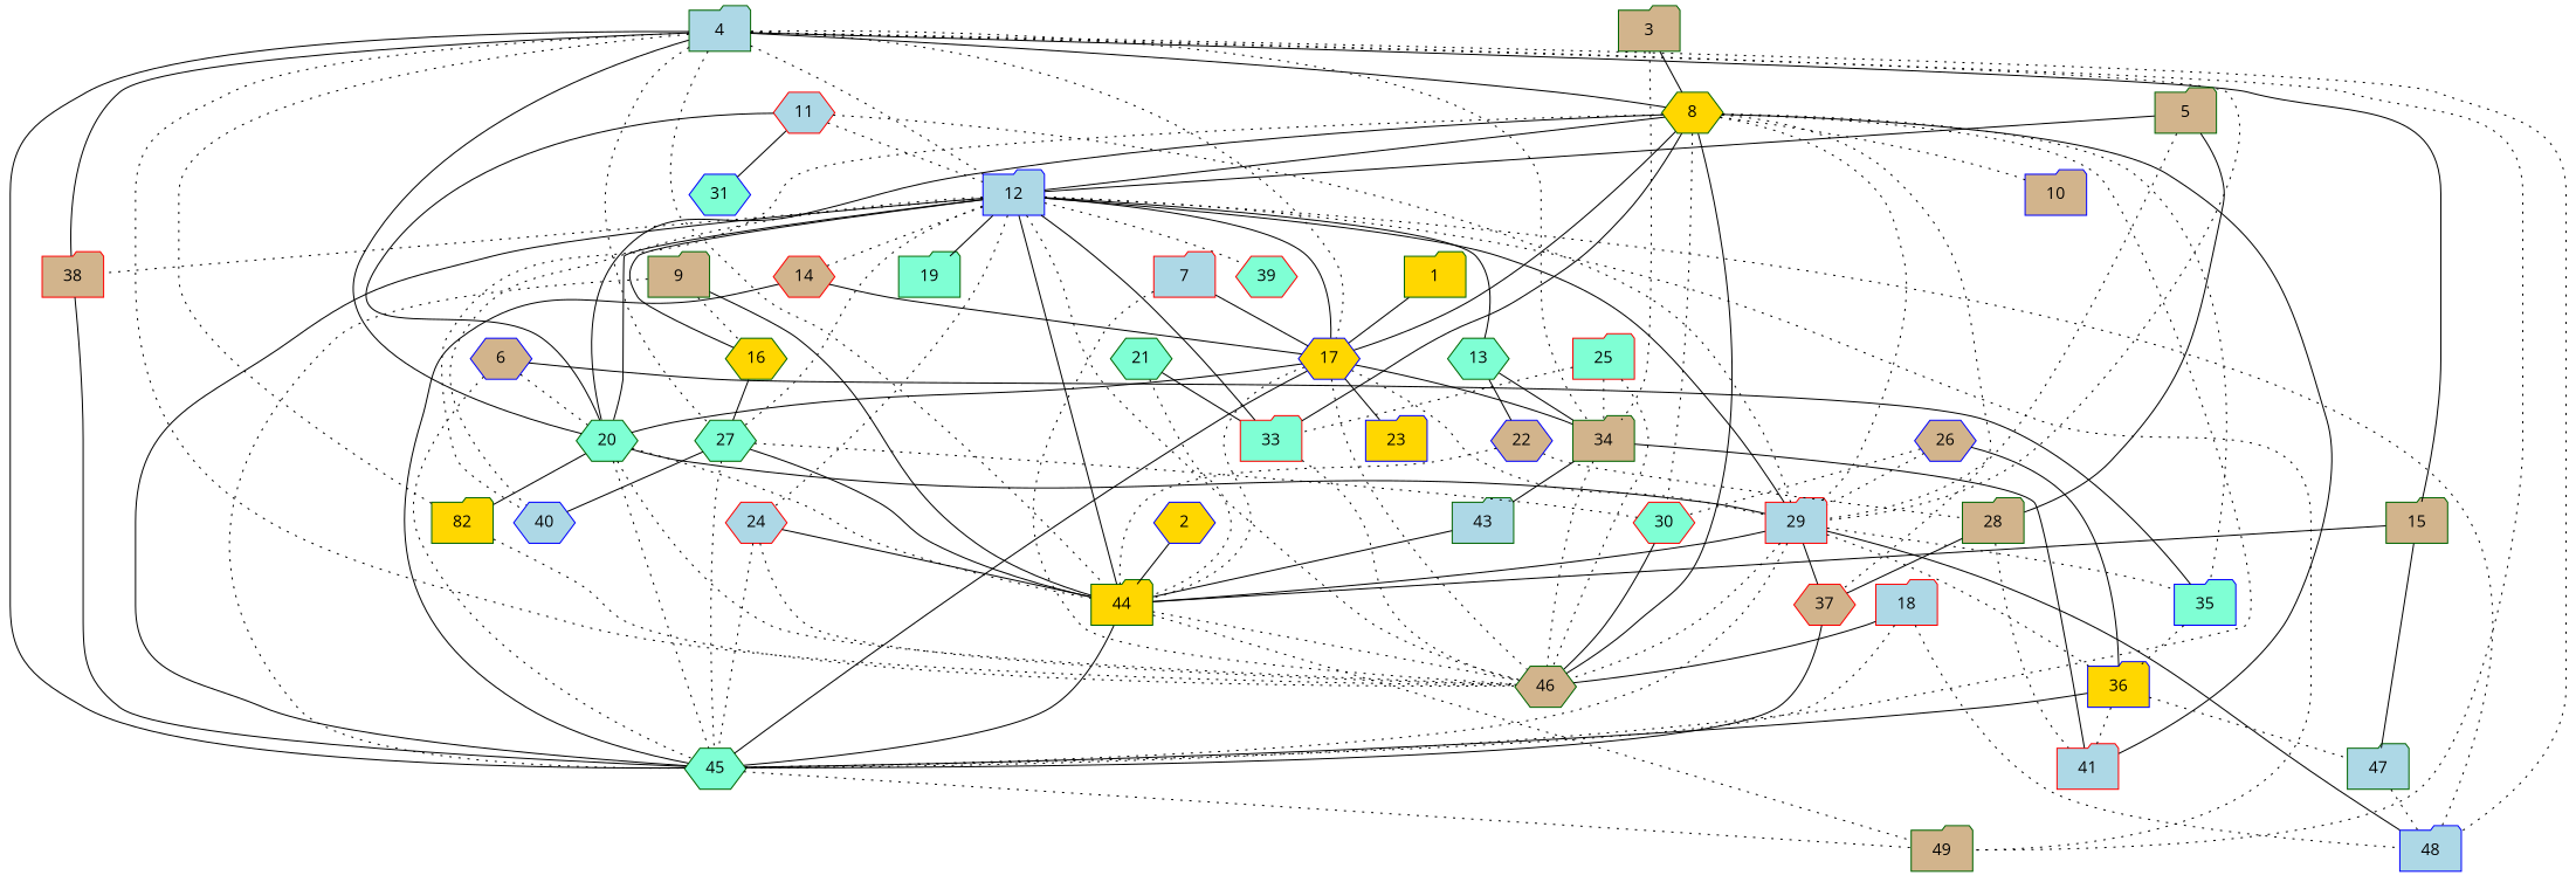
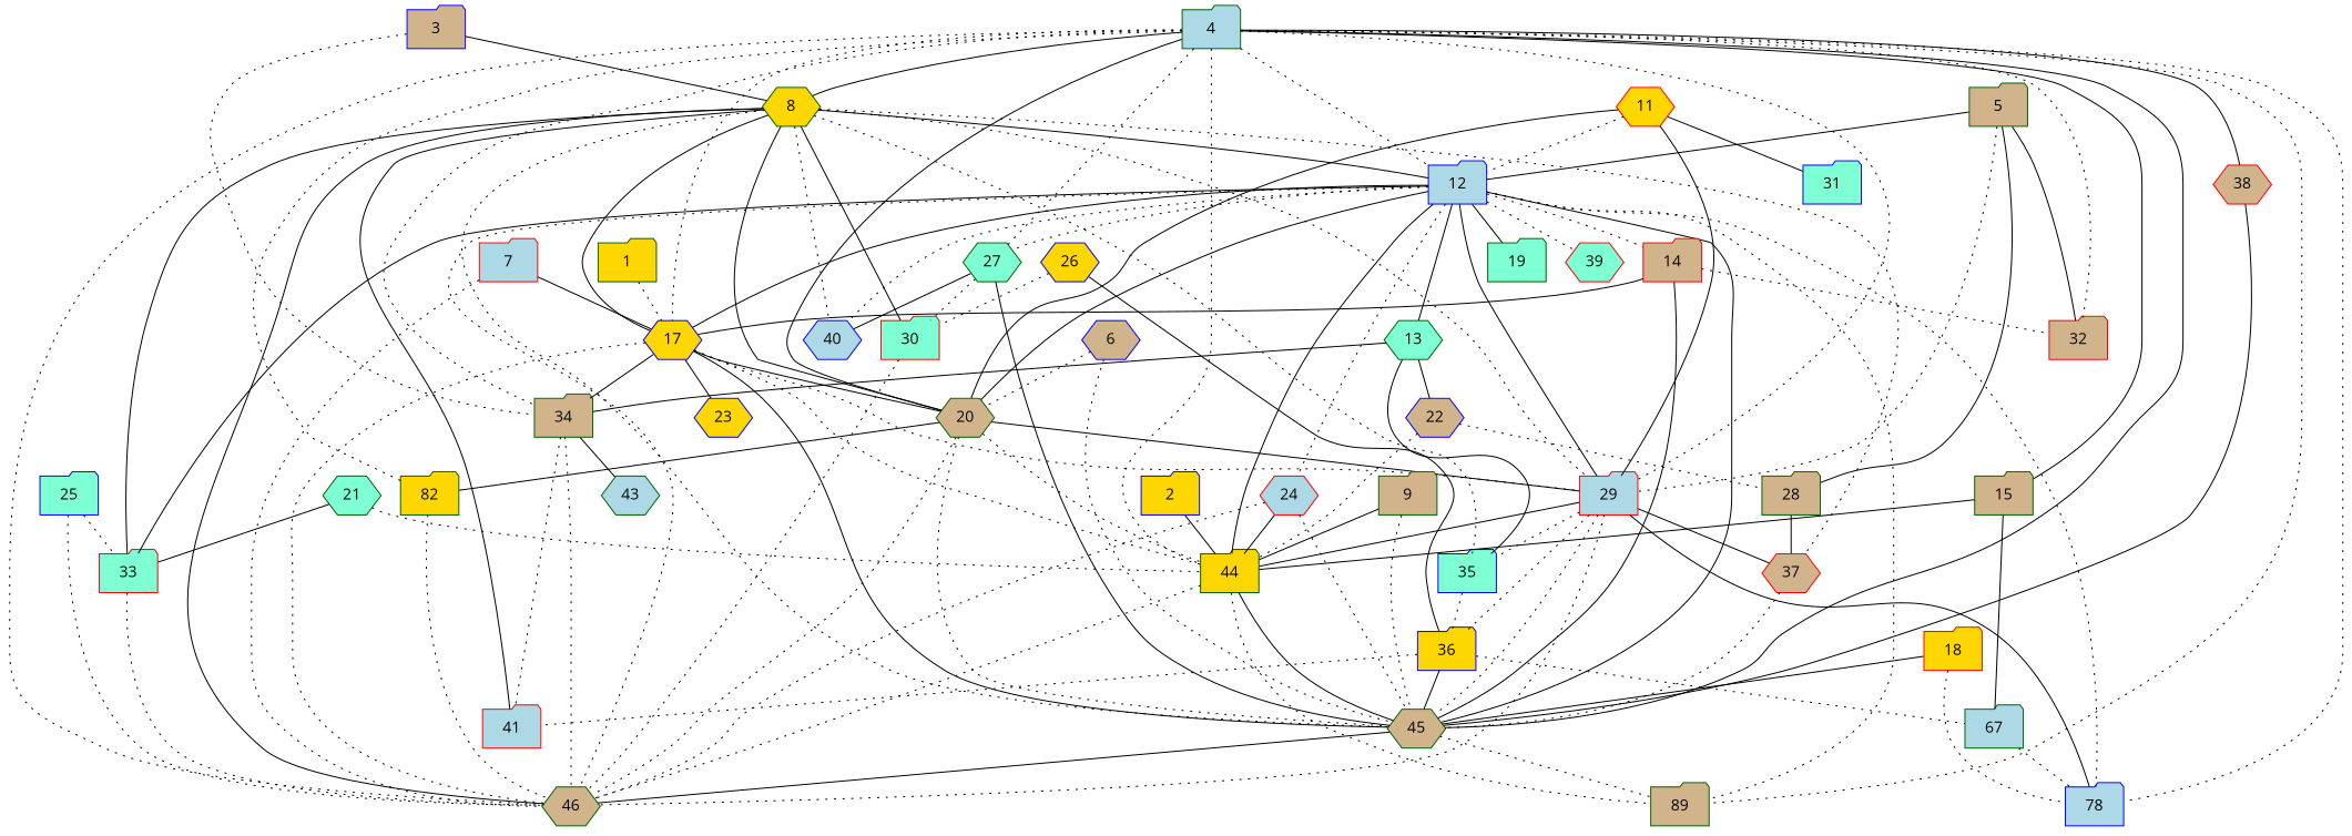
  graph {
    fontname="Open Sans"
    node [color=darkgreen fillcolor=tan fontname="Open Sans" shape=folder style=filled]
    edge [fontname="Open Sans" style=dotted weight=1.0]
    1 [fillcolor=gold]
    17 [color=blue fillcolor=gold shape=hexagon]
    44 [fillcolor=gold]
    34
-   20 [fillcolor=aquamarine shape=hexagon]
+   20 [shape=hexagon]
    29 [color=red fillcolor=lightblue]
-   45 [fillcolor=aquamarine shape=hexagon]
+   45 [shape=hexagon]
    46 [shape=hexagon]
-   23 [color=blue fillcolor=gold]
-   2 [color=blue fillcolor=gold shape=hexagon]
-   49
+   23 [color=blue fillcolor=gold shape=hexagon]
+   2 [color=blue fillcolor=gold]
+   49 [label=89]
    8 [fillcolor=gold shape=hexagon]
-   3
+   3 [color=blue]
    12 [color=blue fillcolor=lightblue]
    35 [color=blue fillcolor=aquamarine]
-   10 [color=blue]
-   30 [color=red fillcolor=aquamarine shape=hexagon]
+   30 [color=red fillcolor=aquamarine]
    33 [color=red fillcolor=aquamarine]
    37 [color=red shape=hexagon]
    40 [color=blue fillcolor=lightblue shape=hexagon]
    41 [color=red fillcolor=lightblue]
-   43 [fillcolor=lightblue]
+   43 [fillcolor=lightblue shape=hexagon]
    4 [fillcolor=lightblue]
    15
    27 [fillcolor=aquamarine shape=hexagon]
-   38 [color=red]
+   32 [color=red]
+   38 [color=red shape=hexagon]
    n28 [fillcolor=gold label=82]
-   48 [color=blue fillcolor=lightblue]
-   16 [fillcolor=gold shape=hexagon]
+   48 [color=blue fillcolor=lightblue label=78]
    13 [fillcolor=aquamarine shape=hexagon]
-   14 [color=red shape=hexagon]
+   14 [color=red]
    19 [fillcolor=aquamarine]
    24 [color=red fillcolor=lightblue shape=hexagon]
    39 [color=red fillcolor=aquamarine shape=hexagon]
-   47 [fillcolor=lightblue]
+   47 [fillcolor=lightblue label=67]
    36 [color=blue fillcolor=gold]
    5
    28
    6 [color=blue shape=hexagon]
    7 [color=red fillcolor=lightblue]
    9
-   11 [color=red fillcolor=lightblue shape=hexagon]
-   31 [color=blue fillcolor=aquamarine shape=hexagon]
+   11 [color=red fillcolor=gold shape=hexagon]
+   31 [color=blue fillcolor=aquamarine]
    22 [color=blue shape=hexagon]
-   18 [color=red fillcolor=lightblue]
+   18 [color=red fillcolor=gold]
    21 [fillcolor=aquamarine shape=hexagon]
-   25 [color=red fillcolor=aquamarine]
-   26 [color=blue shape=hexagon]
-   1 -- 17 [style=solid]
+   25 [color=blue fillcolor=aquamarine]
+   26 [color=blue fillcolor=gold shape=hexagon]
+   1 -- 17
    17 -- 44
    17 -- 34 [style=solid]
    17 -- 20 [style=solid]
    17 -- 29
    17 -- 45 [style=solid weight=3.0]
    17 -- 46
    17 -- 23 [style=solid]
    44 -- 45 [style=solid weight=2.0]
    44 -- 46
    44 -- 49
    34 -- 46 [weight=3.0]
-   34 -- 41 [style=solid]
+   34 -- 41
    34 -- 43 [style=solid]
    20 -- 44
    20 -- 29 [style=solid]
    20 -- 45 [weight=2.0]
    20 -- 46
    20 -- n28 [style=solid]
    29 -- 44 [style=solid]
    29 -- 45 [weight=2.0]
    29 -- 46 [weight=2.0]
    29 -- 35
    29 -- 37 [style=solid]
    29 -- 48 [style=solid]
    29 -- 36
-   18 -- 46 [style=solid weight=2.0]
+   45 -- 46 [style=solid weight=2.0]
    45 -- 49 [weight=2.0]
    2 -- 44 [style=solid]
    8 -- 17 [style=solid]
    8 -- 20 [style=solid]
    8 -- 29
    8 -- 45 [weight=2.0]
    8 -- 46 [style=solid]
    8 -- 12 [style=solid weight=2.0]
    8 -- 35
-   8 -- 10
-   8 -- 30
+   8 -- 30 [style=solid]
    8 -- 33 [style=solid]
    8 -- 37
    8 -- 40
    8 -- 41 [style=solid]
    3 -- 34
    3 -- 8 [style=solid]
    12 -- 17 [style=solid]
    12 -- 44 [style=solid weight=2.0]
    12 -- 20 [style=solid weight=2.0]
    12 -- 29 [style=solid weight=3.0]
    12 -- 45 [style=solid weight=5.0]
    12 -- 46
    12 -- 49 [weight=2.0]
    12 -- 33 [style=solid]
    12 -- 40
    12 -- 27
-   12 -- 38
    12 -- 48 [weight=2.0]
-   12 -- 16 [style=solid]
    12 -- 13 [style=solid]
    12 -- 14
    12 -- 19 [style=solid]
    12 -- 24 [weight=2.0]
    12 -- 39
    35 -- 36
-   30 -- 46 [style=solid]
+   30 -- 46
    33 -- 46
-   37 -- 45 [style=solid]
-   43 -- 44 [style=solid]
+   37 -- 45
    4 -- 17
    4 -- 44
    4 -- 34
    4 -- 20 [style=solid]
    4 -- 29
    4 -- 45 [style=solid weight=2.0]
    4 -- 46
    4 -- 49
    4 -- 8 [style=solid weight=2.0]
    4 -- 12
    4 -- 15 [style=solid]
    4 -- 27
+   4 -- 32
    4 -- 38 [style=solid]
    4 -- n28 [weight=2.0]
    4 -- 48
    15 -- 44 [style=solid weight=2.0]
    15 -- 47 [style=solid]
-   27 -- 44 [style=solid]
-   27 -- 45 [weight=2.0]
+   27 -- 45 [style=solid weight=2.0]
    27 -- 30
    27 -- 40 [style=solid]
    38 -- 45 [style=solid]
    n28 -- 46
-   16 -- 27 [style=solid]
    13 -- 34 [style=solid]
    13 -- 22 [style=solid]
    14 -- 17 [style=solid]
    14 -- 45 [style=solid]
+   14 -- 32
    24 -- 44 [style=solid]
    24 -- 45
    24 -- 46
    47 -- 48
    36 -- 45 [style=solid]
    36 -- 41
    36 -- 47
    5 -- 29
    5 -- 12 [style=solid]
+   5 -- 32 [style=solid]
    5 -- 28 [style=solid]
    28 -- 37 [style=solid]
-   28 -- 41
    6 -- 20
    6 -- 45
-   6 -- 35 [style=solid]
+   13 -- 35 [style=solid]
    7 -- 17 [style=solid]
    7 -- 46
    9 -- 44 [style=solid]
    9 -- 45
-   9 -- 16
    11 -- 20 [style=solid]
-   11 -- 29
+   11 -- 29 [style=solid]
    11 -- 12
    11 -- 31 [style=solid]
    22 -- 44
    22 -- 28
-   18 -- 45
+   18 -- 45 [style=solid]
    18 -- 48
    21 -- 44
    21 -- 33 [style=solid]
-   25 -- 34
    25 -- 46
    25 -- 33
-   26 -- 29
    26 -- 30
    26 -- 36 [style=solid]
  }
